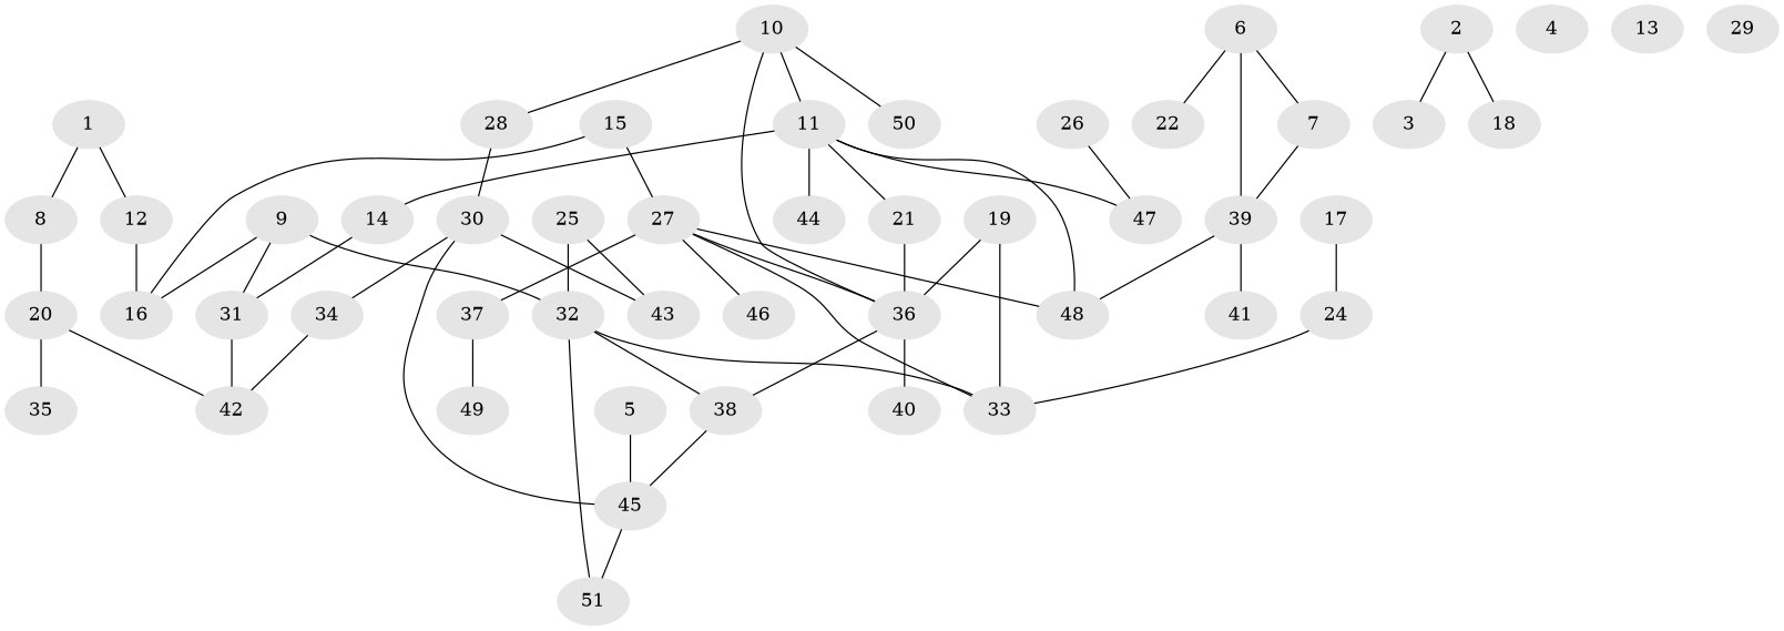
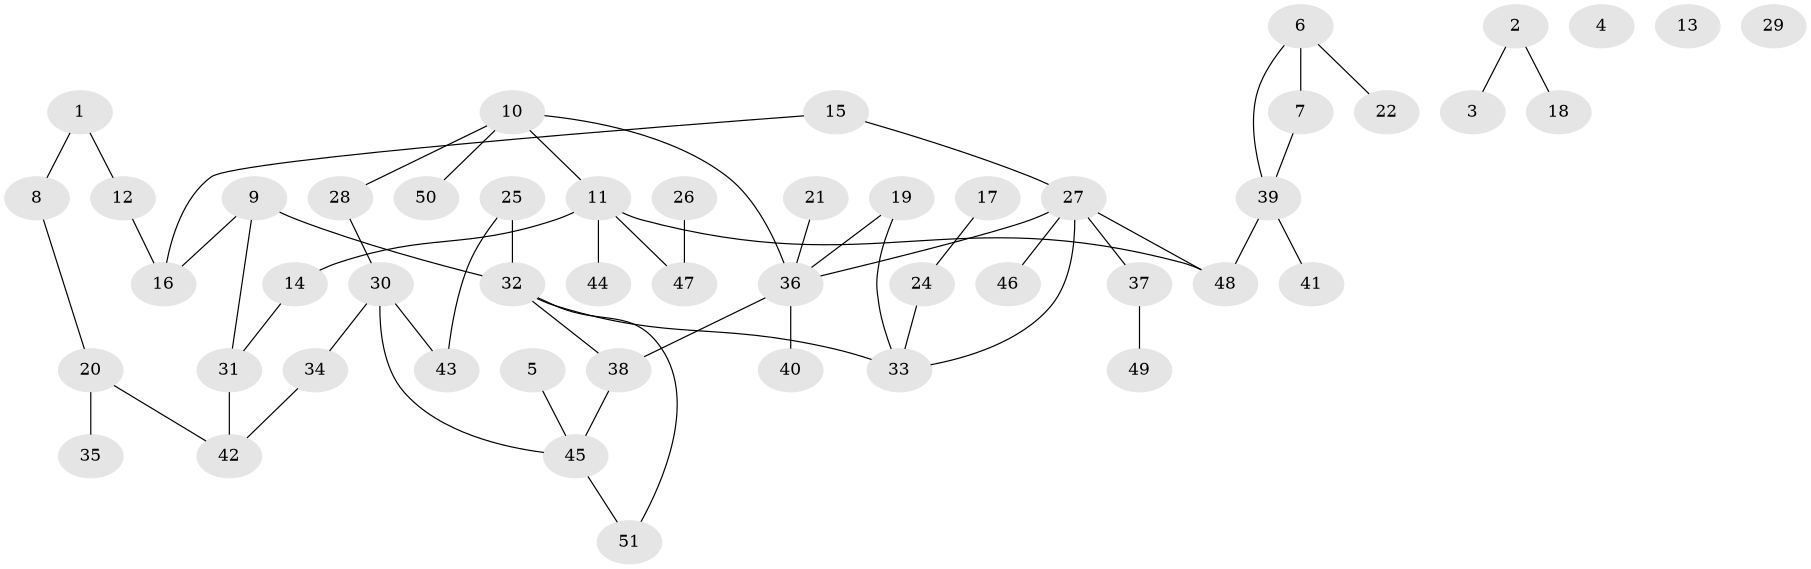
  graph {
    node [color=gray90 style=filled]
    1
    8
    12
    20
    16
    2
    3
    18
    4
    5
    45
    51
    6
    7
    22
    39
    48
    41
    35
    42
    9
    31
    32
    33
    38
    10
    11
    28
    36
    50
    14
    21
    44
    47
    30
    40
    13
    15
    27
    37
    46
    17
    24
    19
    25
    43
    26
    49
    34
    29
    1 -- 8
    1 -- 12
    8 -- 20
    12 -- 16
    20 -- 35
    20 -- 42
    2 -- 3
    2 -- 18
    5 -- 45
    45 -- 51
    6 -- 7
    6 -- 22
    6 -- 39
    7 -- 39
    39 -- 48
    39 -- 41
    9 -- 16
    9 -- 31
    9 -- 32
    31 -- 42
    32 -- 51
    32 -- 33
    32 -- 38
    38 -- 45
    10 -- 11
    10 -- 28
    10 -- 36
    10 -- 50
    11 -- 48
    11 -- 14
-   11 -- 21
    11 -- 44
    11 -- 47
    28 -- 30
    36 -- 38
    36 -- 40
    14 -- 31
    21 -- 36
    30 -- 45
    30 -- 43
    30 -- 34
    15 -- 16
    15 -- 27
    27 -- 48
    27 -- 33
    27 -- 36
    27 -- 37
    27 -- 46
    37 -- 49
    17 -- 24
    24 -- 33
    19 -- 33
    19 -- 36
    25 -- 32
    25 -- 43
    26 -- 47
    34 -- 42
  }
